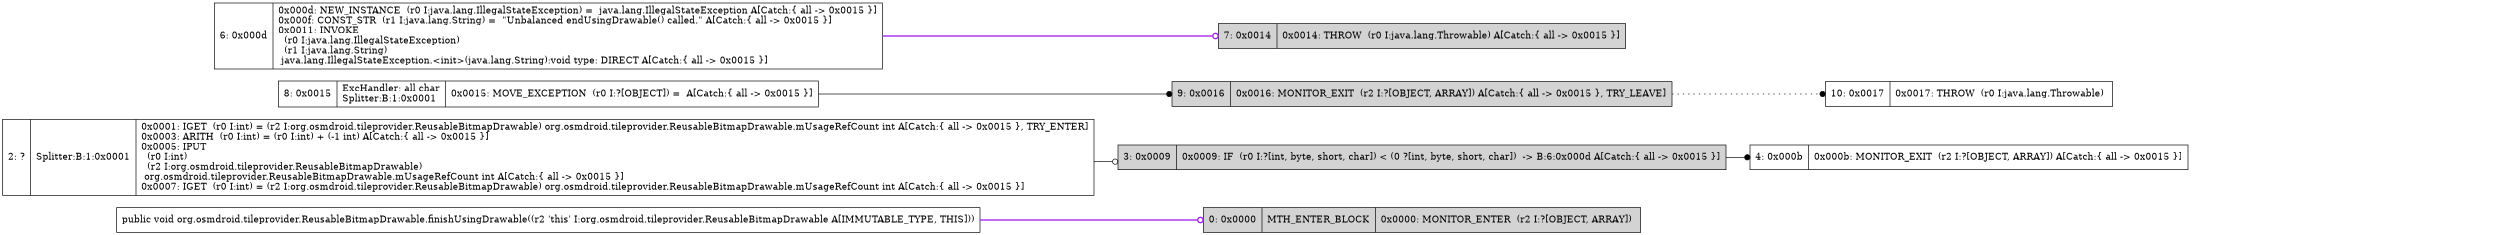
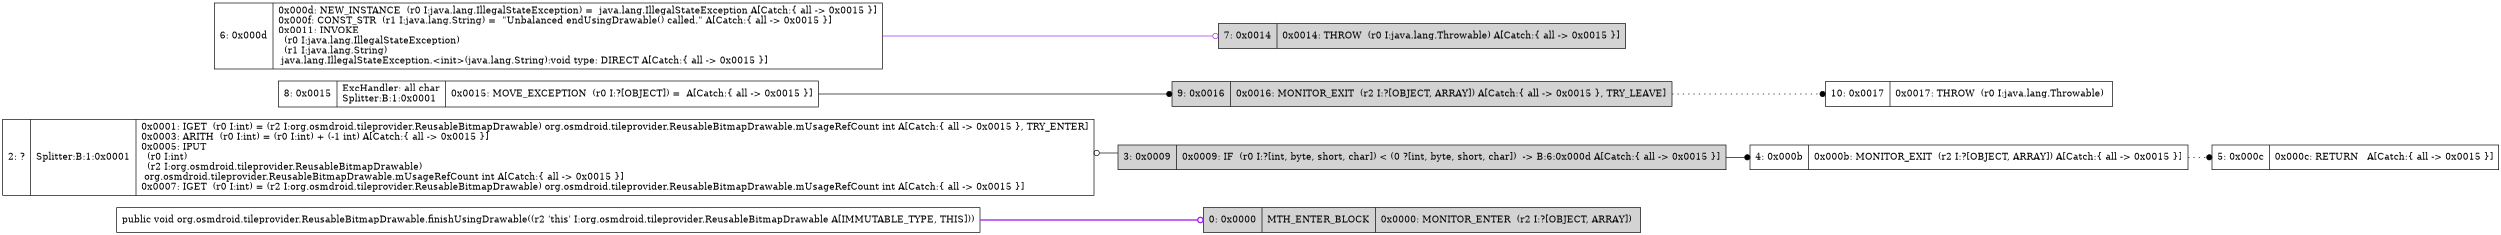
  digraph {
    rankdir=LR
    node [fillcolor=white shape=record style=filled]
    edge [arrowhead=dot color=black style=solid]
    n1 [fillcolor=lightgrey label="{0\:\ 0x0000|MTH_ENTER_BLOCK\l|0x0000: MONITOR_ENTER  (r2 I:?[OBJECT, ARRAY]) \l}"]
    n2 [label="{2\:\ ?|Splitter:B:1:0x0001\l|0x0001: IGET  (r0 I:int) = (r2 I:org.osmdroid.tileprovider.ReusableBitmapDrawable) org.osmdroid.tileprovider.ReusableBitmapDrawable.mUsageRefCount int A[Catch:\{ all \-\> 0x0015 \}, TRY_ENTER]\l0x0003: ARITH  (r0 I:int) = (r0 I:int) + (\-1 int) A[Catch:\{ all \-\> 0x0015 \}]\l0x0005: IPUT  \l  (r0 I:int)\l  (r2 I:org.osmdroid.tileprovider.ReusableBitmapDrawable)\l org.osmdroid.tileprovider.ReusableBitmapDrawable.mUsageRefCount int A[Catch:\{ all \-\> 0x0015 \}]\l0x0007: IGET  (r0 I:int) = (r2 I:org.osmdroid.tileprovider.ReusableBitmapDrawable) org.osmdroid.tileprovider.ReusableBitmapDrawable.mUsageRefCount int A[Catch:\{ all \-\> 0x0015 \}]\l}"]
    n3 [fillcolor=lightgrey label="{3\:\ 0x0009|0x0009: IF  (r0 I:?[int, byte, short, char]) \< (0 ?[int, byte, short, char])  \-\> B:6:0x000d A[Catch:\{ all \-\> 0x0015 \}]\l}"]
    n4 [label="{8\:\ 0x0015|ExcHandler: all char\lSplitter:B:1:0x0001\l|0x0015: MOVE_EXCEPTION  (r0 I:?[OBJECT]) =  A[Catch:\{ all \-\> 0x0015 \}]\l}"]
    n5 [fillcolor=lightgrey label="{9\:\ 0x0016|0x0016: MONITOR_EXIT  (r2 I:?[OBJECT, ARRAY]) A[Catch:\{ all \-\> 0x0015 \}, TRY_LEAVE]\l}"]
    n6 [label="{4\:\ 0x000b|0x000b: MONITOR_EXIT  (r2 I:?[OBJECT, ARRAY]) A[Catch:\{ all \-\> 0x0015 \}]\l}"]
+   n7 [label="{5\:\ 0x000c|0x000c: RETURN   A[Catch:\{ all \-\> 0x0015 \}]\l}"]
    n8 [label="{6\:\ 0x000d|0x000d: NEW_INSTANCE  (r0 I:java.lang.IllegalStateException) =  java.lang.IllegalStateException A[Catch:\{ all \-\> 0x0015 \}]\l0x000f: CONST_STR  (r1 I:java.lang.String) =  \"Unbalanced endUsingDrawable() called.\" A[Catch:\{ all \-\> 0x0015 \}]\l0x0011: INVOKE  \l  (r0 I:java.lang.IllegalStateException)\l  (r1 I:java.lang.String)\l java.lang.IllegalStateException.\<init\>(java.lang.String):void type: DIRECT A[Catch:\{ all \-\> 0x0015 \}]\l}"]
    n9 [fillcolor=lightgrey label="{7\:\ 0x0014|0x0014: THROW  (r0 I:java.lang.Throwable) A[Catch:\{ all \-\> 0x0015 \}]\l}"]
    n10 [label="{10\:\ 0x0017|0x0017: THROW  (r0 I:java.lang.Throwable) \l}"]
    n11 [label="{public void org.osmdroid.tileprovider.ReusableBitmapDrawable.finishUsingDrawable((r2 'this' I:org.osmdroid.tileprovider.ReusableBitmapDrawable A[IMMUTABLE_TYPE, THIS])) }"]
-   n2 -> n3 [arrowhead=odot]
+   n3 -> n2 [arrowhead=odot]
    n3 -> n6
    n4 -> n5
    n5 -> n10 [style=dotted]
-   n8 -> n9 [arrowhead=odot color=purple style=bold]
+   n6 -> n7 [style=dotted]
+   n8 -> n9 [arrowhead=odot color=purple]
    n11 -> n1 [arrowhead=odot color=purple style=bold]
  }
